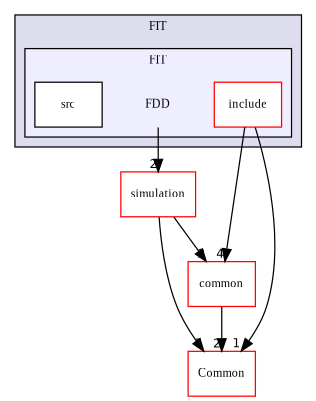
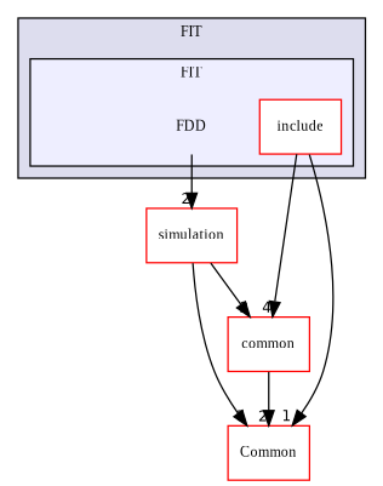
  digraph {
    compound=true
    fontname="Liberation Serif"
    node [fontname="Liberation Serif" fontsize=10 shape=box color=red]
    edge [fontname="Liberation Serif" headlabel=2 labeldistance=1.5 labelfontname=Helvetica labelfontsize=10]
    n1 [label=FDD shape=plaintext color=""]
    n2 [fillcolor=white label=include style=filled]
-   n3 [color=black fillcolor=white label=src style=filled]
    n4 [label=simulation]
    n5 [label=Common]
    n6 [label=common]
    subgraph cluster_1 {
      bgcolor="#ddddee"
      fontsize=10
      label=FIT
      pencolor=black
      subgraph cluster_2 {
        bgcolor="#eeeeff"
        fontsize=10
        label=FIT
        pencolor=black
        n1
        n2
-       n3
      }
    }
    n1 -> n4
    n2 -> n5 [headlabel=1]
    n2 -> n6 [headlabel=4]
    n4 -> n5 [headlabel=5]
    n4 -> n6
    n6 -> n5
  }
